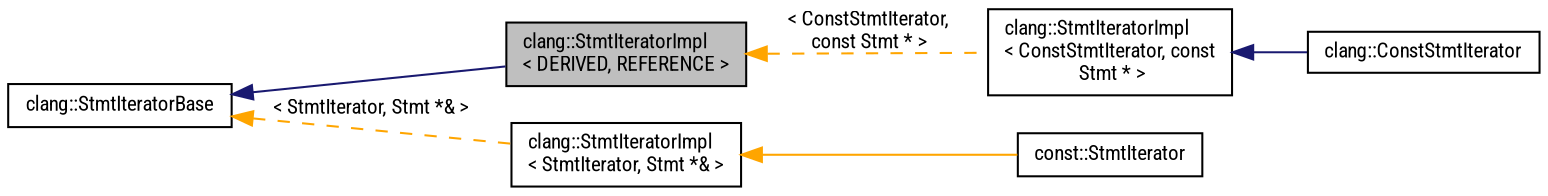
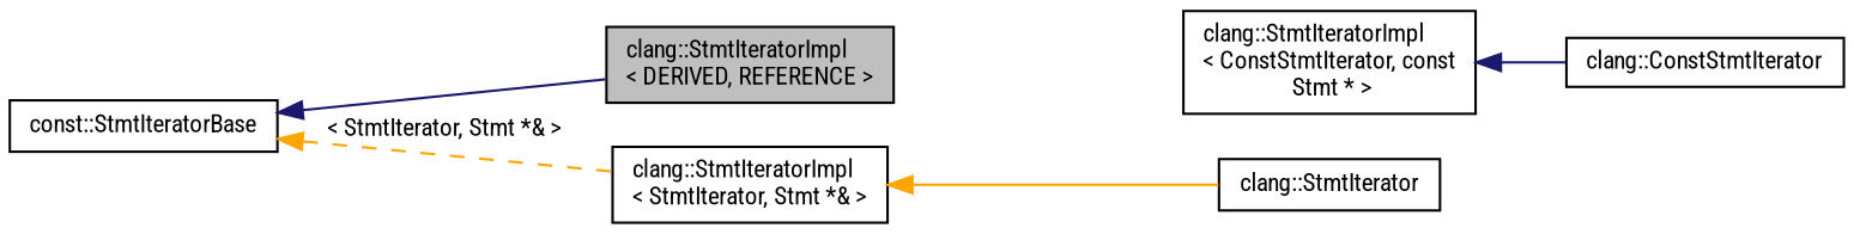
  digraph {
    fontname="Roboto Condensed"
    rankdir=LR
    node [color=black fontname="Roboto Condensed" fontsize=10 shape=record]
    edge [color=orange dir=back fontname="Roboto Condensed" fontsize=10 labelfontname=Helvetica labelfontsize=10 style=solid]
    n1 [fillcolor=grey75 fontcolor=black height=0.2 label="clang::StmtIteratorImpl\l\< DERIVED, REFERENCE \>" style=filled width=0.4]
    n2 [height=0.2 label="clang::StmtIteratorImpl\l\< ConstStmtIterator, const\l Stmt * \>" width=0.4]
    n3 [height=0.2 label="clang::ConstStmtIterator" width=0.4]
    n4 [height=0.2 label="clang::StmtIteratorImpl\l\< StmtIterator, Stmt *& \>" width=0.4]
-   n5 [height=0.2 label="const::StmtIterator" width=0.4]
-   n6 [height=0.2 label="clang::StmtIteratorBase" width=0.4]
-   n1 -> n2 [label=" \< ConstStmtIterator,\l const Stmt * \>" style=dashed]
+   n5 [height=0.2 label="clang::StmtIterator" width=0.4]
+   n6 [height=0.2 label="const::StmtIteratorBase" width=0.4]
    n2 -> n3 [color=midnightblue]
    n4 -> n5
    n6 -> n1 [color=midnightblue]
    n6 -> n4 [label=" \< StmtIterator, Stmt *& \>" style=dashed]
  }
